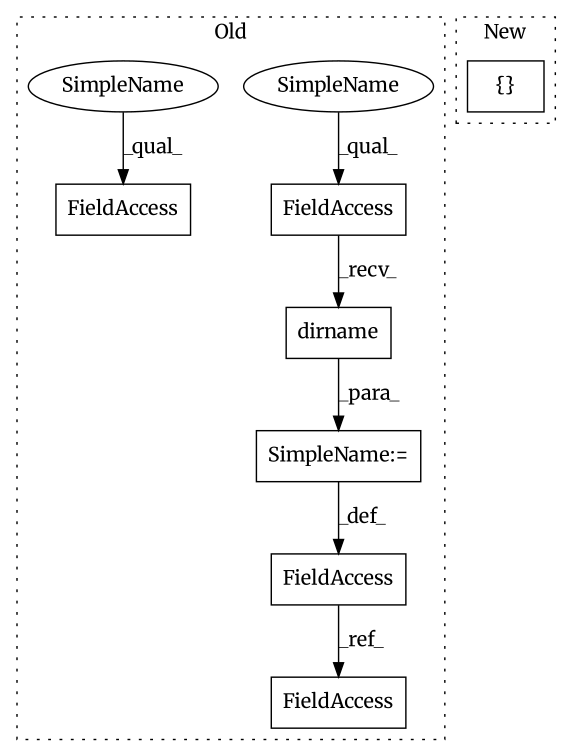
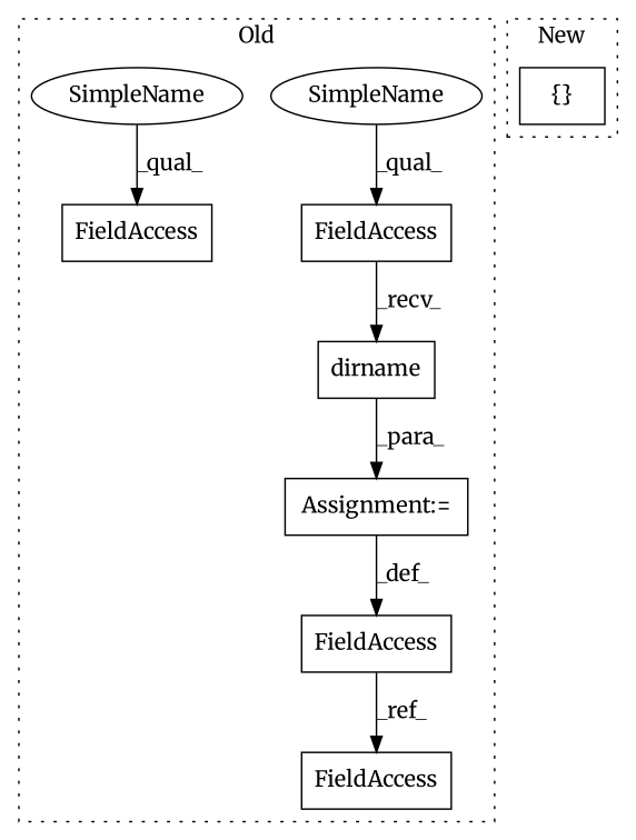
  digraph {
    fontname=Merriweather
    node [a=22 l=7 s=190 shape=box fontname=Merriweather]
    edge [fontname=Merriweather]
    n1 [a=32 l="8,1" label=dirname s="198,231"]
    n2 [label=FieldAccess]
    n3 [label=FieldAccess s=206]
    n4 [l=4 label=FieldAccess s=261]
-   n5 [a=7 l=1 label="SimpleName:=" s=176]
+   n5 [a=7 l=1 label="Assignment:=" s=176]
    n6 [l=4 label=FieldAccess s=315]
    n7 [a=42 l=2 label=SimpleName shape=ellipse]
    n8 [a=42 l=2 label=SimpleName s=206 shape=ellipse]
    n9 [a=4 l="1,1" label="{}" s="372,378"]
    subgraph cluster_1 {
      label=Old
      style=dotted
      n1
      n2
      n3
      n4
      n5
      n6
      n7
      n8
    }
    subgraph cluster_2 {
      label=New
      style=dotted
      n9
    }
    n1 -> n5 [label=_para_]
    n2 -> n1 [label=_recv_]
    n4 -> n6 [label=_ref_]
    n5 -> n4 [label=_def_]
    n7 -> n2 [label=_qual_]
    n8 -> n3 [label=_qual_]
  }
